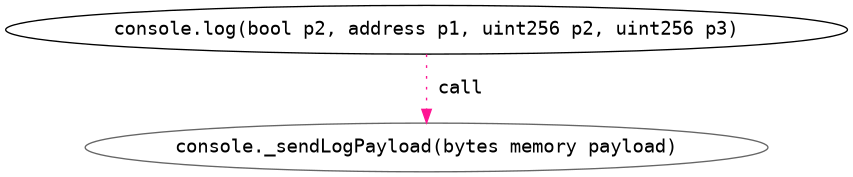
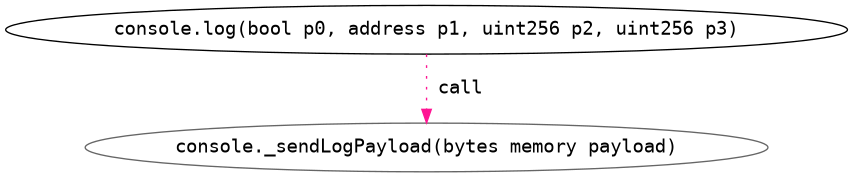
  digraph {
    fontname="DejaVu Sans Mono"
    node [fontname="DejaVu Sans Mono"]
-   "console.log(bool p0, address p1, uint256 p2, uint256 p3)" [height=0.5 width=6.3787 color=black label="console.log(bool p2, address p1, uint256 p2, uint256 p3)"]
+   "console.log(bool p0, address p1, uint256 p2, uint256 p3)" [height=0.5 width=6.3787 color=black]
    "console._sendLogPayload(bytes memory payload)" [height=0.5 width=5.7372 color=gray40]
    "console.log(bool p0, address p1, uint256 p2, uint256 p3)" -> "console._sendLogPayload(bytes memory payload)" [label=" call" color=deeppink style=dotted fontname="DejaVu Sans Mono"]
  }
